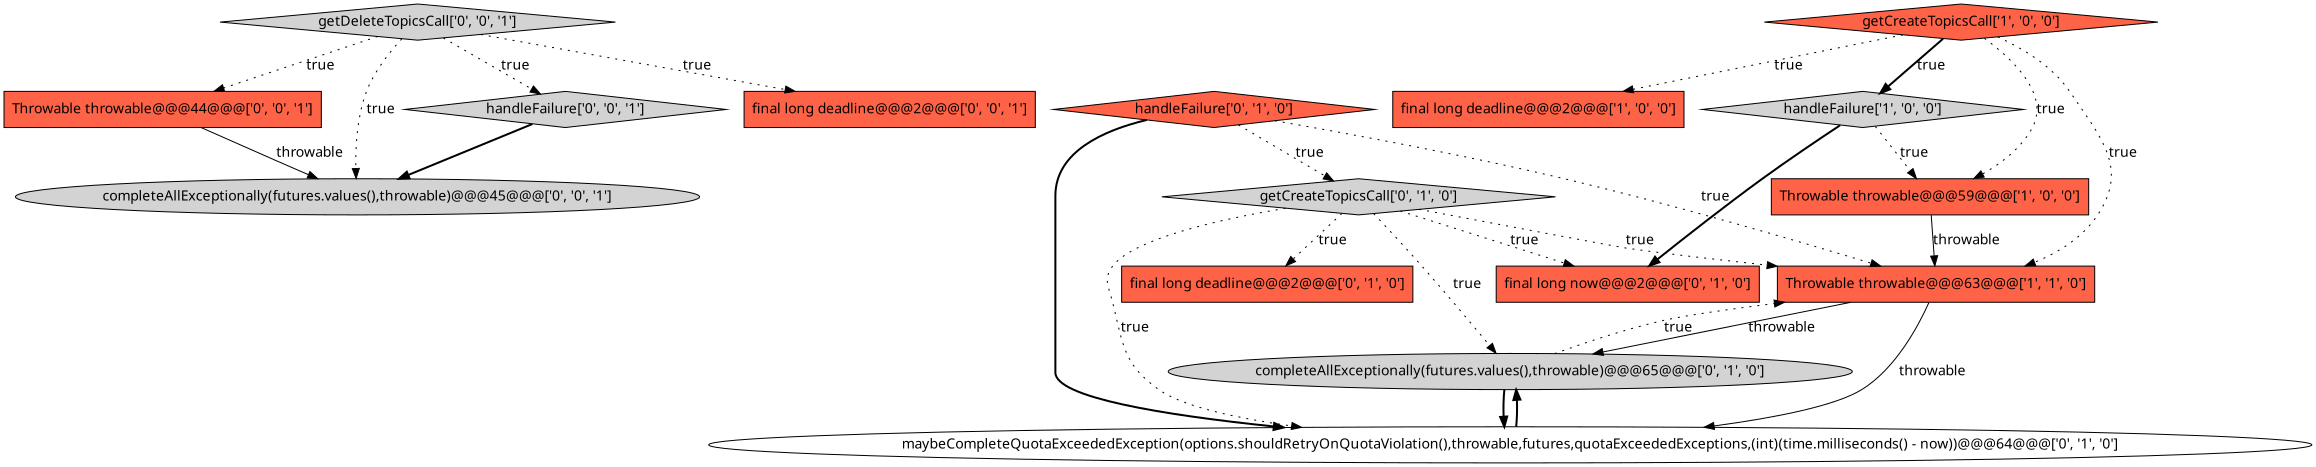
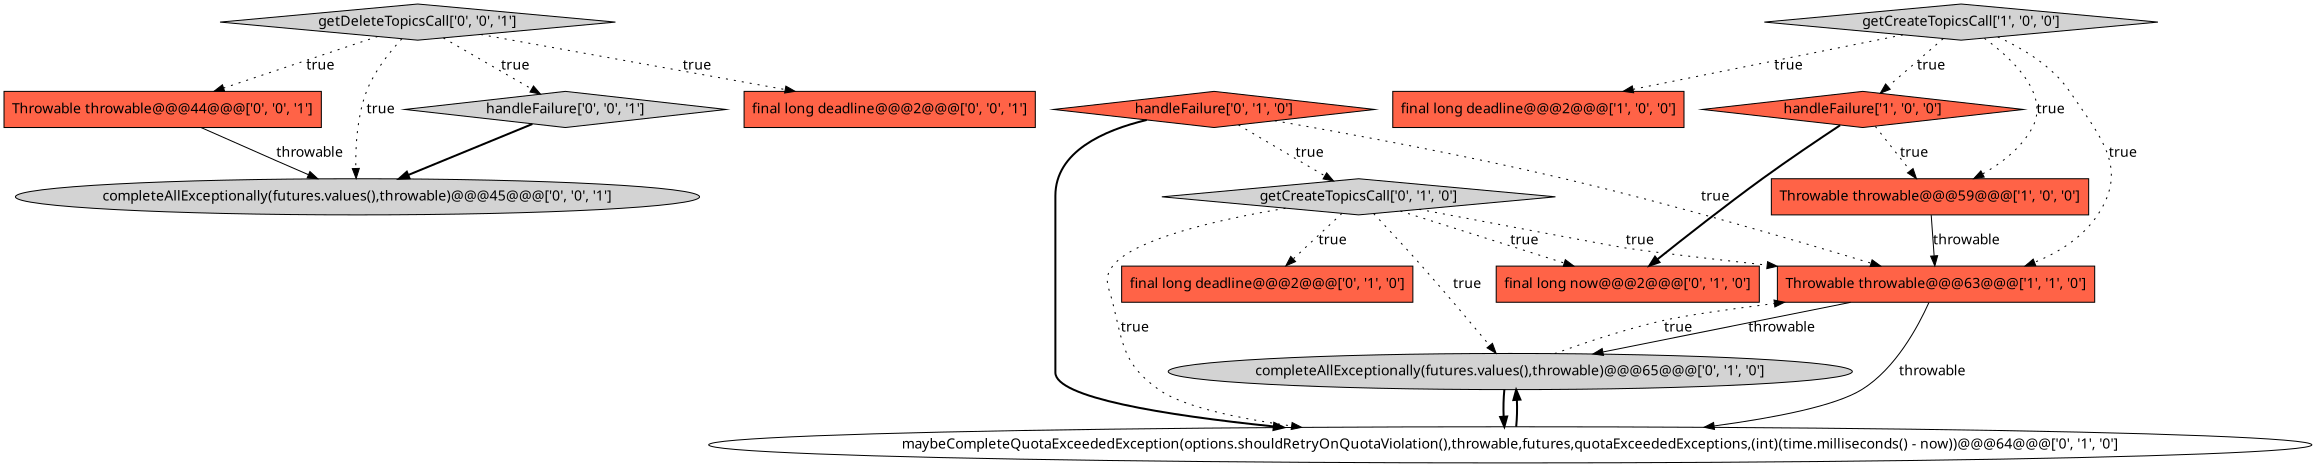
  digraph {
    fontname="Noto Sans"
    node [fillcolor=tomato fontname="Noto Sans" shape=box style=filled]
    edge [fontname="Noto Sans" style=dotted]
    n1 [label="Throwable throwable@@@44@@@['0', '0', '1']"]
    n2 [fillcolor=lightgray label="completeAllExceptionally(futures.values(),throwable)@@@45@@@['0', '0', '1']" shape=ellipse]
-   n3 [label="getCreateTopicsCall['1', '0', '0']" shape=diamond]
+   n3 [fillcolor=lightgray label="getCreateTopicsCall['1', '0', '0']" shape=diamond]
    n4 [label="Throwable throwable@@@59@@@['1', '0', '0']"]
    n5 [label="final long deadline@@@2@@@['1', '0', '0']"]
-   n6 [fillcolor=lightgray label="handleFailure['1', '0', '0']" shape=diamond]
+   n6 [label="handleFailure['1', '0', '0']" shape=diamond]
    n7 [label="Throwable throwable@@@63@@@['1', '1', '0']"]
    n8 [label="final long now@@@2@@@['0', '1', '0']"]
    n9 [fillcolor=lightgray label="completeAllExceptionally(futures.values(),throwable)@@@65@@@['0', '1', '0']" shape=ellipse]
    n10 [fillcolor=white label="maybeCompleteQuotaExceededException(options.shouldRetryOnQuotaViolation(),throwable,futures,quotaExceededExceptions,(int)(time.milliseconds() - now))@@@64@@@['0', '1', '0']" shape=ellipse]
    n11 [label="handleFailure['0', '1', '0']" shape=diamond]
    n12 [fillcolor=lightgray label="getCreateTopicsCall['0', '1', '0']" shape=diamond]
    n13 [fillcolor=lightgray label="getDeleteTopicsCall['0', '0', '1']" shape=diamond]
    n14 [fillcolor=lightgray label="handleFailure['0', '0', '1']" shape=diamond]
    n15 [label="final long deadline@@@2@@@['0', '0', '1']"]
    n16 [label="final long deadline@@@2@@@['0', '1', '0']"]
    n1 -> n2 [label=throwable style=solid]
    n3 -> n4 [label=true]
    n3 -> n5 [label=true]
-   n3 -> n6 [label=true style=bold]
+   n3 -> n6 [label=true]
    n3 -> n7 [label=true]
    n4 -> n7 [label=throwable style=solid]
    n6 -> n4 [label=true]
    n6 -> n8 [style=bold]
    n7 -> n9 [label=throwable style=solid]
    n7 -> n10 [label=throwable style=solid]
    n9 -> n7 [label=true]
    n9 -> n10 [style=bold]
    n10 -> n9 [style=bold]
    n11 -> n7 [label=true]
    n11 -> n10 [style=bold]
    n11 -> n12 [label=true]
    n12 -> n7 [label=true]
    n12 -> n8 [label=true]
    n12 -> n9 [label=true]
    n12 -> n10 [label=true]
    n12 -> n16 [label=true]
    n13 -> n1 [label=true]
    n13 -> n2 [label=true]
    n13 -> n14 [label=true]
    n13 -> n15 [label=true]
    n14 -> n2 [style=bold]
  }
